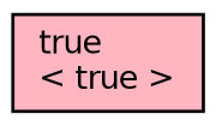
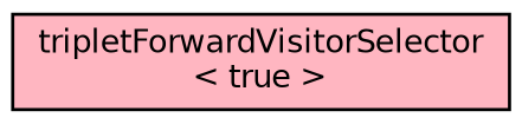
  digraph {
    rankdir=LR
-   n1 [color=black fillcolor=lightpink fontname=Helvetica fontsize=10 height=0.2 label="true\l\< true \>" shape=record style=filled width=0.4]
+   n1 [color=black fillcolor=lightpink fontname=Helvetica fontsize=10 height=0.2 label="tripletForwardVisitorSelector\l\< true \>" shape=record style=filled width=0.4]
  }
